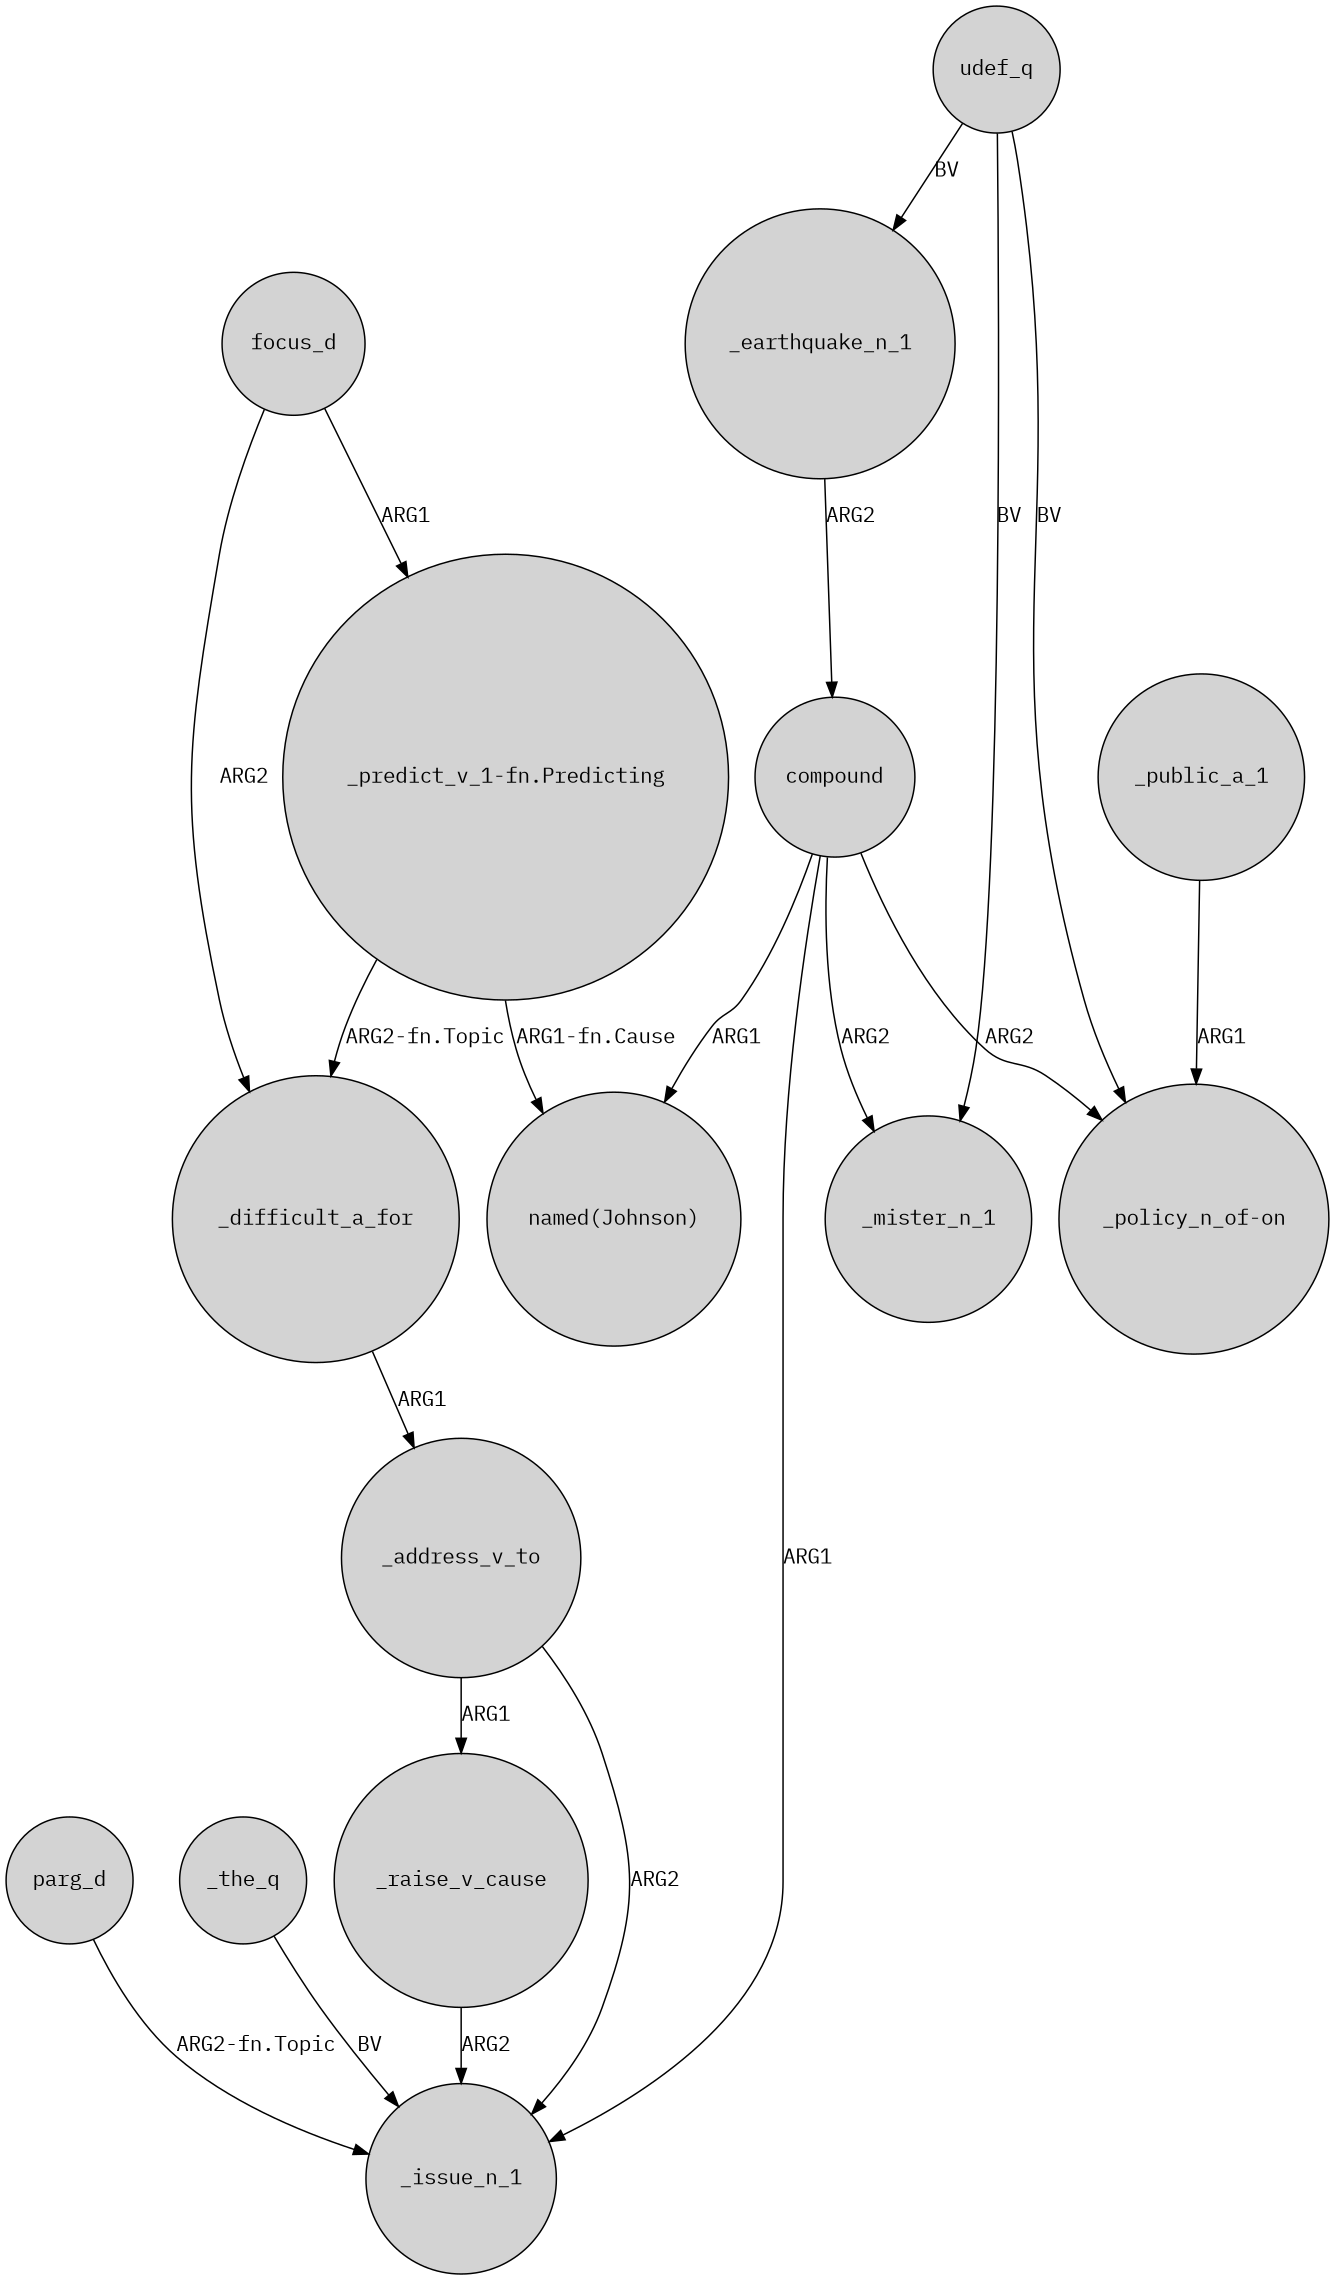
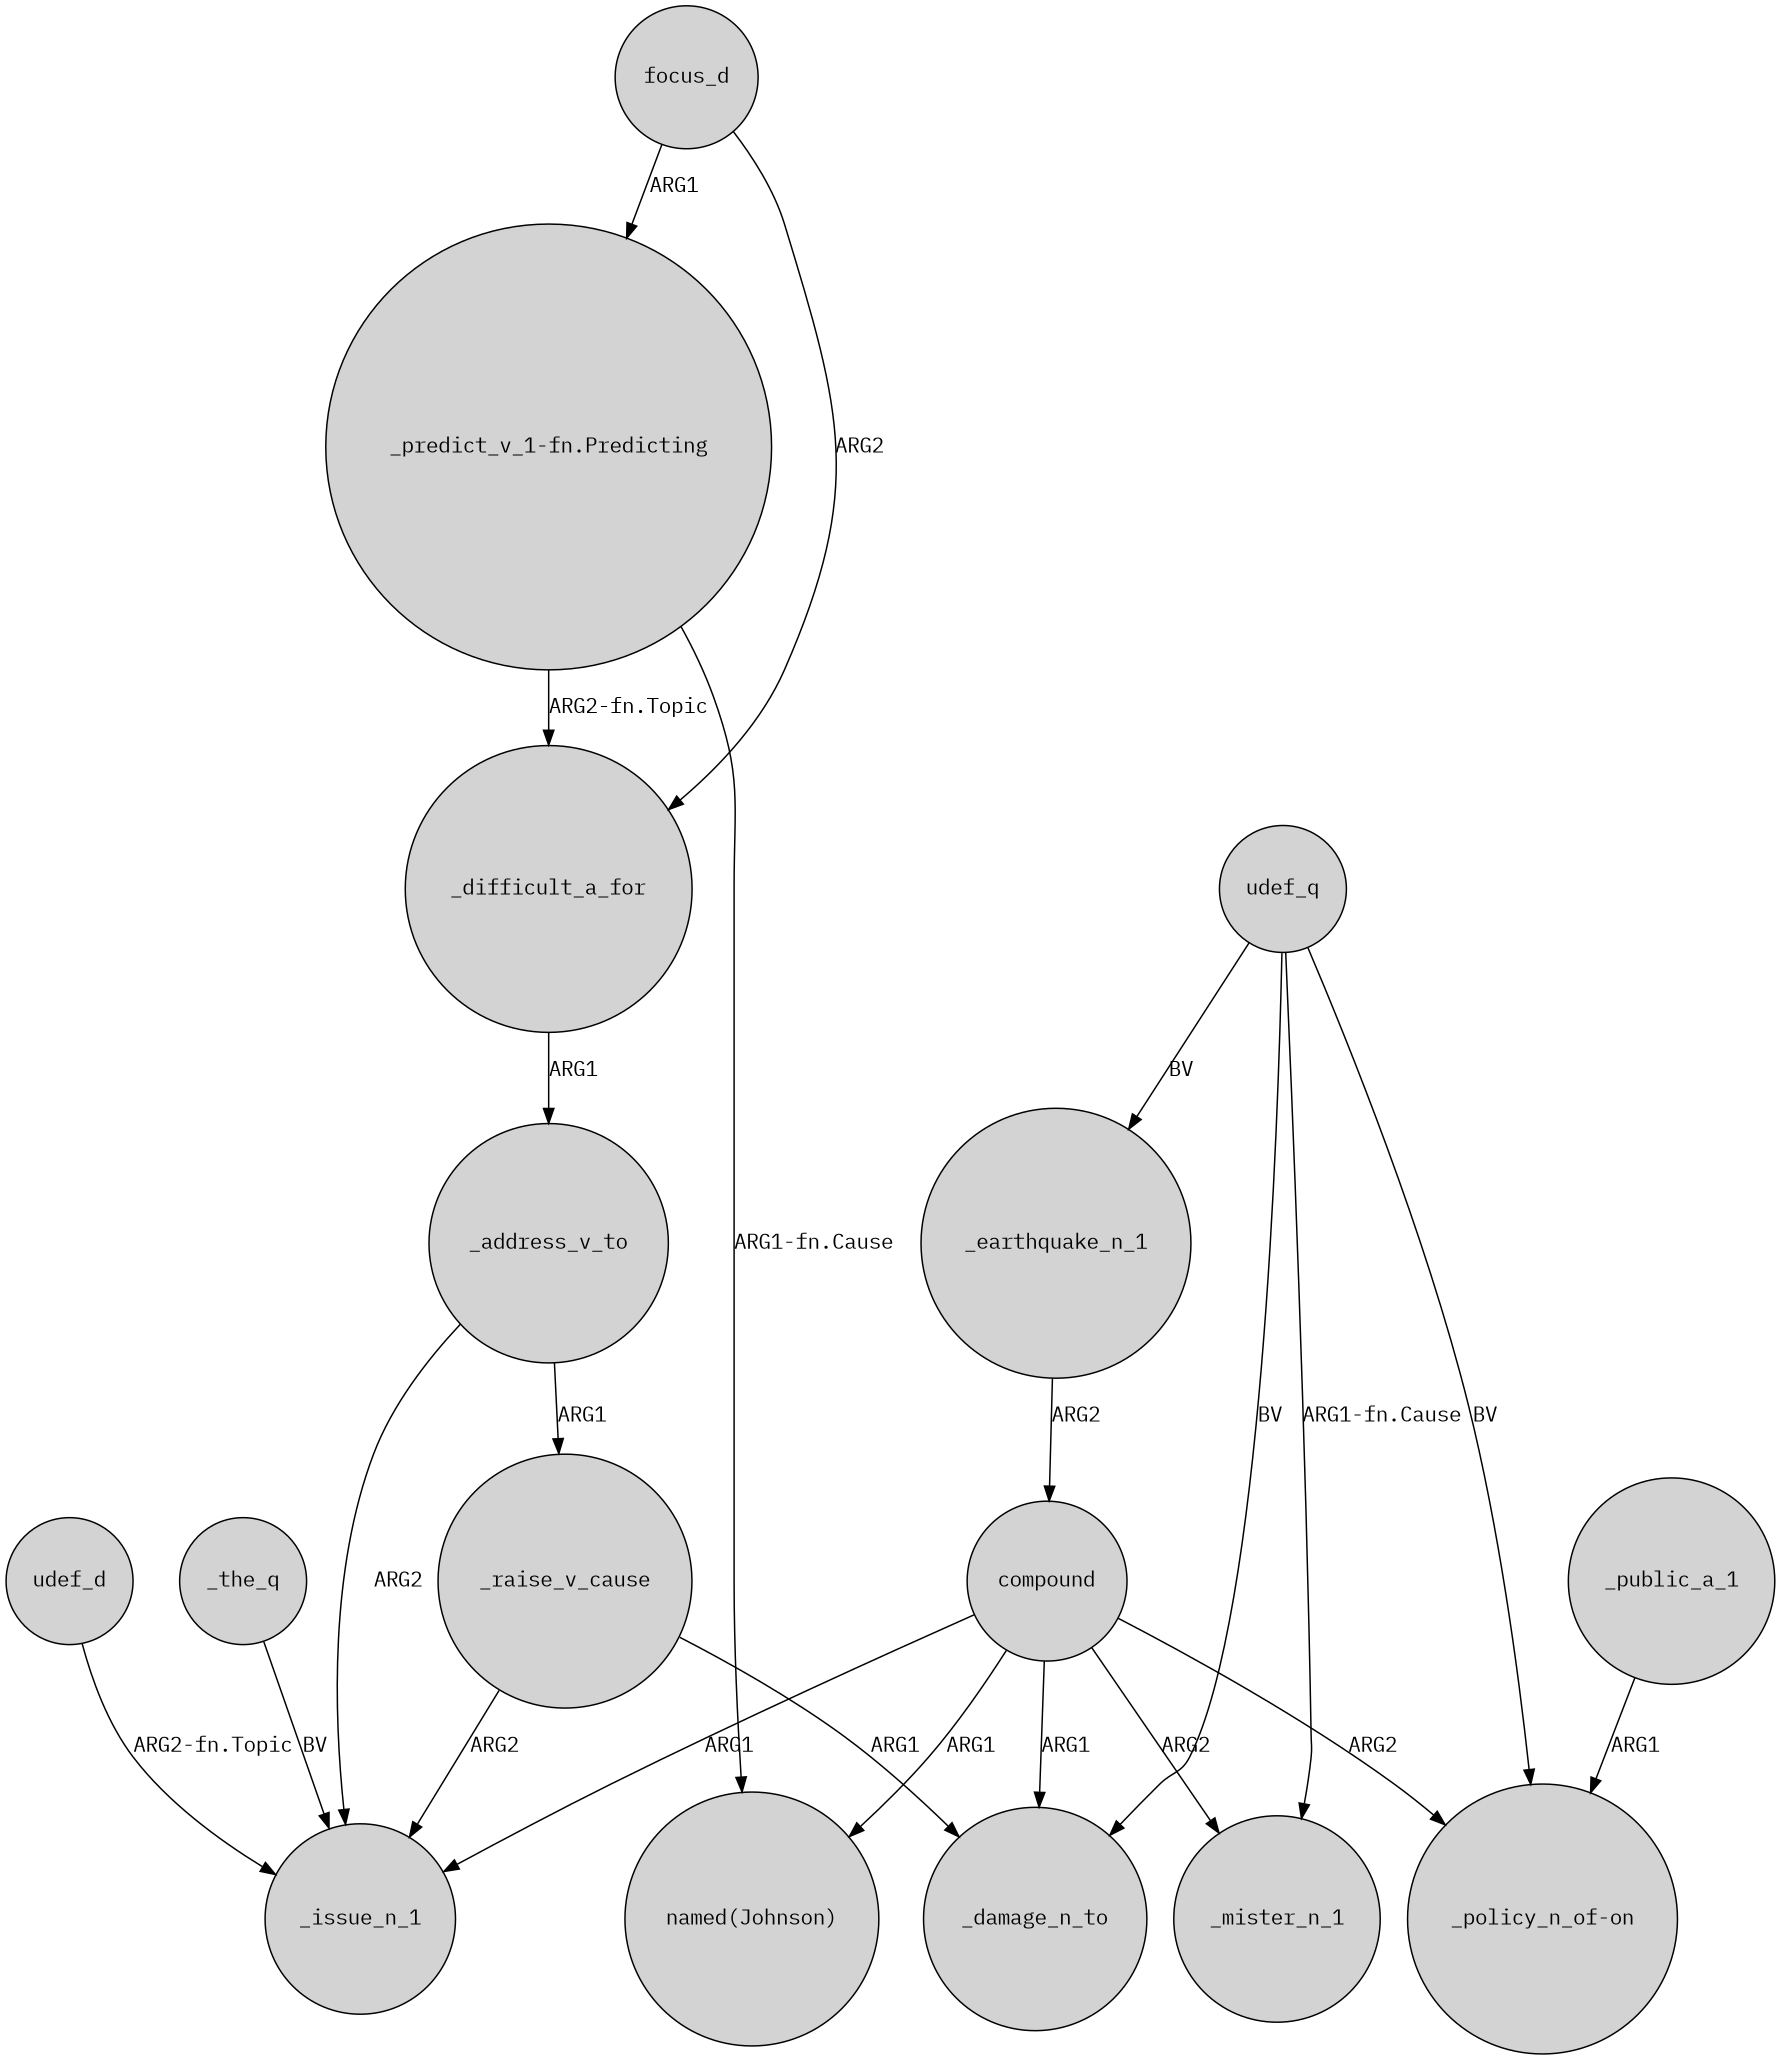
  digraph {
    fontname="IBM Plex Mono"
    node [fontname="IBM Plex Mono" shape=circle style=filled]
    edge [fontname="IBM Plex Mono"]
    compound
    "named(Johnson)"
    _issue_n_1
    _mister_n_1
+   _damage_n_to
    "_policy_n_of-on"
    _earthquake_n_1
    "_predict_v_1-fn.Predicting"
    _difficult_a_for
    _address_v_to
-   parg_d
+   parg_d [label=udef_d]
    _raise_v_cause
    udef_q
    focus_d
    _the_q
    _public_a_1
    compound -> "named(Johnson)" [label=ARG1]
    compound -> _issue_n_1 [label=ARG1]
    compound -> _mister_n_1 [label=ARG2]
+   compound -> _damage_n_to [label=ARG1]
    compound -> "_policy_n_of-on" [label=ARG2]
    _earthquake_n_1 -> compound [label=ARG2]
    "_predict_v_1-fn.Predicting" -> "named(Johnson)" [label="ARG1-fn.Cause"]
    "_predict_v_1-fn.Predicting" -> _difficult_a_for [label="ARG2-fn.Topic"]
    _difficult_a_for -> _address_v_to [label=ARG1]
    _address_v_to -> _issue_n_1 [label=ARG2]
    _address_v_to -> _raise_v_cause [label=ARG1]
    parg_d -> _issue_n_1 [label="ARG2-fn.Topic"]
    _raise_v_cause -> _issue_n_1 [label=ARG2]
-   udef_q -> _mister_n_1 [label=BV]
+   _raise_v_cause -> _damage_n_to [label=ARG1]
+   udef_q -> _mister_n_1 [label="ARG1-fn.Cause"]
+   udef_q -> _damage_n_to [label=BV]
    udef_q -> "_policy_n_of-on" [label=BV]
    udef_q -> _earthquake_n_1 [label=BV]
    focus_d -> "_predict_v_1-fn.Predicting" [label=ARG1]
    focus_d -> _difficult_a_for [label=ARG2]
    _the_q -> _issue_n_1 [label=BV]
    _public_a_1 -> "_policy_n_of-on" [label=ARG1]
  }
